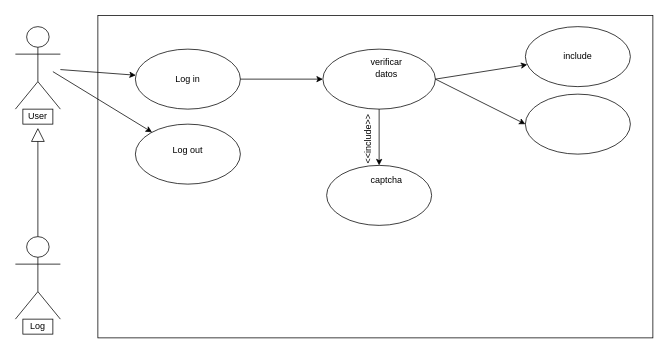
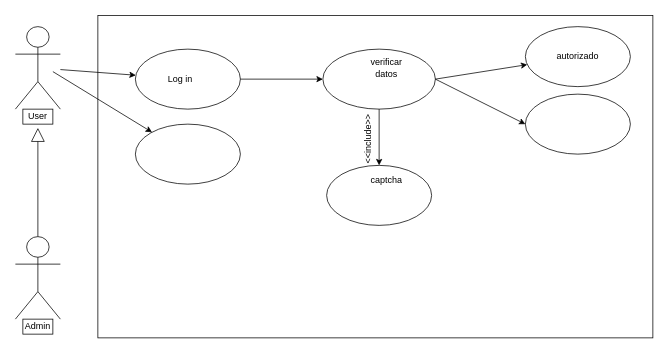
  <mxCell id="0" />
  <mxCell id="1" parent="0" />
  <mxCell id="2" value="" style="endArrow=block;endSize=16;endFill=0;html=1;rounded=0;entryX=0.5;entryY=1;entryDx=0;entryDy=0;" edge="1" parent="1" source="16" target="6"><mxGeometry width="160" relative="1" as="geometry"><mxPoint x="230" y="245" as="sourcePoint" /><mxPoint x="390" y="245" as="targetPoint" /></mxGeometry></mxCell>
  <mxCell id="3" value="Actor" style="shape=umlActor;verticalLabelPosition=bottom;verticalAlign=top;html=1;outlineConnect=0;" vertex="1" parent="1"><mxGeometry x="20" y="35" width="60" height="110" as="geometry" /></mxCell>
  <mxCell id="4" value="" style="rounded=0;whiteSpace=wrap;html=1;fillColor=default;strokeColor=default;" vertex="1" parent="1"><mxGeometry x="130" y="20" width="740" height="430" as="geometry" /></mxCell>
  <mxCell id="5" value="" style="rounded=0;whiteSpace=wrap;html=1;" vertex="1" parent="1"><mxGeometry x="30" y="145" width="40" height="20" as="geometry" /></mxCell>
  <mxCell id="6" value="User" style="text;html=1;align=center;verticalAlign=middle;whiteSpace=wrap;rounded=0;" vertex="1" parent="1"><mxGeometry x="20" y="140" width="60" height="30" as="geometry" /></mxCell>
  <mxCell id="7" value="" style="ellipse;whiteSpace=wrap;html=1;" vertex="1" parent="1"><mxGeometry x="180" y="65" width="140" height="80" as="geometry" /></mxCell>
- <mxCell id="8" value="Log in" style="text;html=1;align=center;verticalAlign=middle;whiteSpace=wrap;rounded=0;" vertex="1" parent="1"><mxGeometry x="220" y="90" width="60" height="30" as="geometry" /></mxCell>
+ <mxCell id="8" value="Log in" style="text;html=1;align=center;verticalAlign=middle;whiteSpace=wrap;rounded=0;" vertex="1" parent="1"><mxGeometry x="210" y="90" width="60" height="30" as="geometry" /></mxCell>
  <mxCell id="9" value="" style="ellipse;whiteSpace=wrap;html=1;" vertex="1" parent="1"><mxGeometry x="180" y="165" width="140" height="80" as="geometry" /></mxCell>
- <mxCell id="10" value="Log out" style="text;html=1;align=center;verticalAlign=middle;whiteSpace=wrap;rounded=0;" vertex="1" parent="1"><mxGeometry x="220" y="185" width="60" height="30" as="geometry" /></mxCell>
  <mxCell id="11" value="" style="endArrow=classic;html=1;rounded=0;" edge="1" parent="1" source="3" target="7"><mxGeometry width="50" height="50" relative="1" as="geometry"><mxPoint x="20" y="145" as="sourcePoint" /><mxPoint x="70" y="95" as="targetPoint" /></mxGeometry></mxCell>
  <mxCell id="12" value="" style="endArrow=classic;html=1;rounded=0;" edge="1" parent="1" target="9"><mxGeometry width="50" height="50" relative="1" as="geometry"><mxPoint x="70" y="95" as="sourcePoint" /><mxPoint x="80" y="355" as="targetPoint" /></mxGeometry></mxCell>
  <mxCell id="13" value="" style="ellipse;whiteSpace=wrap;html=1;" vertex="1" parent="1"><mxGeometry x="430" y="65" width="150" height="80" as="geometry" /></mxCell>
  <mxCell id="14" value="verificar datos" style="text;html=1;align=center;verticalAlign=middle;whiteSpace=wrap;rounded=0;" vertex="1" parent="1"><mxGeometry x="485" y="75" width="60" height="30" as="geometry" /></mxCell>
  <mxCell id="15" value="" style="endArrow=classic;html=1;rounded=0;" edge="1" parent="1" source="7" target="13"><mxGeometry width="50" height="50" relative="1" as="geometry"><mxPoint x="-50" y="115" as="sourcePoint" /><mxPoint x="0" y="65" as="targetPoint" /></mxGeometry></mxCell>
  <mxCell id="16" value="Actor" style="shape=umlActor;verticalLabelPosition=bottom;verticalAlign=top;html=1;outlineConnect=0;" vertex="1" parent="1"><mxGeometry x="20" y="315" width="60" height="110" as="geometry" /></mxCell>
  <mxCell id="17" value="" style="rounded=0;whiteSpace=wrap;html=1;" vertex="1" parent="1"><mxGeometry x="30" y="425" width="40" height="20" as="geometry" /></mxCell>
- <mxCell id="18" value="Log" style="text;html=1;align=center;verticalAlign=middle;whiteSpace=wrap;rounded=0;" vertex="1" parent="1"><mxGeometry x="20" y="420" width="60" height="30" as="geometry" /></mxCell>
+ <mxCell id="18" value="Admin" style="text;html=1;align=center;verticalAlign=middle;whiteSpace=wrap;rounded=0;" vertex="1" parent="1"><mxGeometry x="20" y="420" width="60" height="30" as="geometry" /></mxCell>
  <mxCell id="19" value="" style="ellipse;whiteSpace=wrap;html=1;" vertex="1" parent="1"><mxGeometry x="435" y="220" width="140" height="80" as="geometry" /></mxCell>
  <mxCell id="20" value="" style="endArrow=classic;html=1;rounded=0;" edge="1" parent="1" source="13" target="19"><mxGeometry width="50" height="50" relative="1" as="geometry"><mxPoint x="280" y="275" as="sourcePoint" /><mxPoint x="330" y="225" as="targetPoint" /></mxGeometry></mxCell>
  <mxCell id="21" value="captcha" style="text;html=1;align=center;verticalAlign=middle;whiteSpace=wrap;rounded=0;" vertex="1" parent="1"><mxGeometry x="485" y="225" width="60" height="30" as="geometry" /></mxCell>
  <mxCell id="22" value="&amp;lt;&amp;lt;include&amp;gt;&amp;gt;" style="text;html=1;align=center;verticalAlign=middle;whiteSpace=wrap;rounded=0;rotation=-90;" vertex="1" parent="1"><mxGeometry x="460" y="170" width="60" height="30" as="geometry" /></mxCell>
  <mxCell id="23" value="" style="ellipse;whiteSpace=wrap;html=1;" vertex="1" parent="1"><mxGeometry x="700" y="35" width="140" height="80" as="geometry" /></mxCell>
  <mxCell id="24" value="" style="ellipse;whiteSpace=wrap;html=1;" vertex="1" parent="1"><mxGeometry x="700" y="125" width="140" height="80" as="geometry" /></mxCell>
- <mxCell id="25" value="include" style="text;html=1;align=center;verticalAlign=middle;whiteSpace=wrap;rounded=0;" vertex="1" parent="1"><mxGeometry x="740" y="60" width="60" height="30" as="geometry" /></mxCell>
+ <mxCell id="25" value="autorizado" style="text;html=1;align=center;verticalAlign=middle;whiteSpace=wrap;rounded=0;" vertex="1" parent="1"><mxGeometry x="740" y="60" width="60" height="30" as="geometry" /></mxCell>
  <mxCell id="26" value="" style="endArrow=classic;html=1;rounded=0;exitX=1;exitY=0.5;exitDx=0;exitDy=0;" edge="1" parent="1" source="13" target="23"><mxGeometry width="50" height="50" relative="1" as="geometry"><mxPoint x="510" y="275" as="sourcePoint" /><mxPoint x="560" y="225" as="targetPoint" /></mxGeometry></mxCell>
  <mxCell id="27" value="" style="endArrow=classic;html=1;rounded=0;entryX=0;entryY=0.5;entryDx=0;entryDy=0;exitX=1;exitY=0.5;exitDx=0;exitDy=0;" edge="1" parent="1" source="13" target="24"><mxGeometry width="50" height="50" relative="1" as="geometry"><mxPoint x="580" y="95" as="sourcePoint" /><mxPoint x="660" y="165" as="targetPoint" /></mxGeometry></mxCell>
